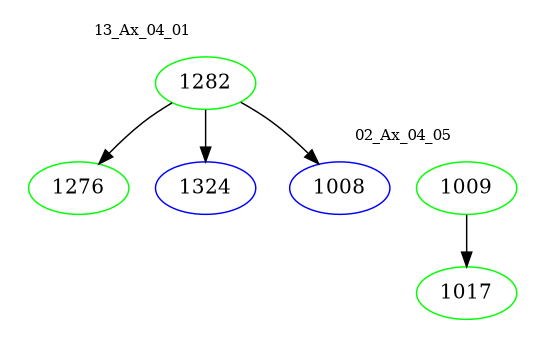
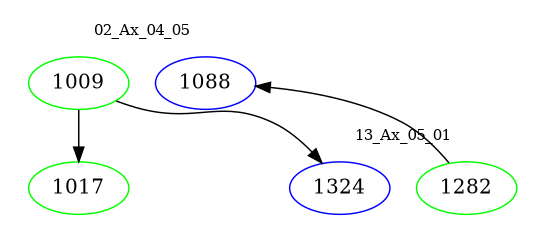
  digraph {
    node [color=green]
    edge [color=black]
    n1 [label=1009]
-   n2 [color=blue label=1008]
+   n2 [color=blue label=1088]
    n3 [label=1017]
    n4 [label=1282]
-   n5 [label=1276]
    n6 [color=blue label=1324]
    subgraph cluster_1 {
      color=white
      fontsize=10
      label="02_Ax_04_05"
      n1
      n2
      n3
    }
    subgraph cluster_2 {
      color=white
      fontsize=10
-     label="13_Ax_04_01"
+     label="13_Ax_05_01"
      n4
-     n5
      n6
    }
    n1 -> n3
    n4 -> n2
-   n4 -> n5
-   n4 -> n6
+   n1 -> n6
  }
